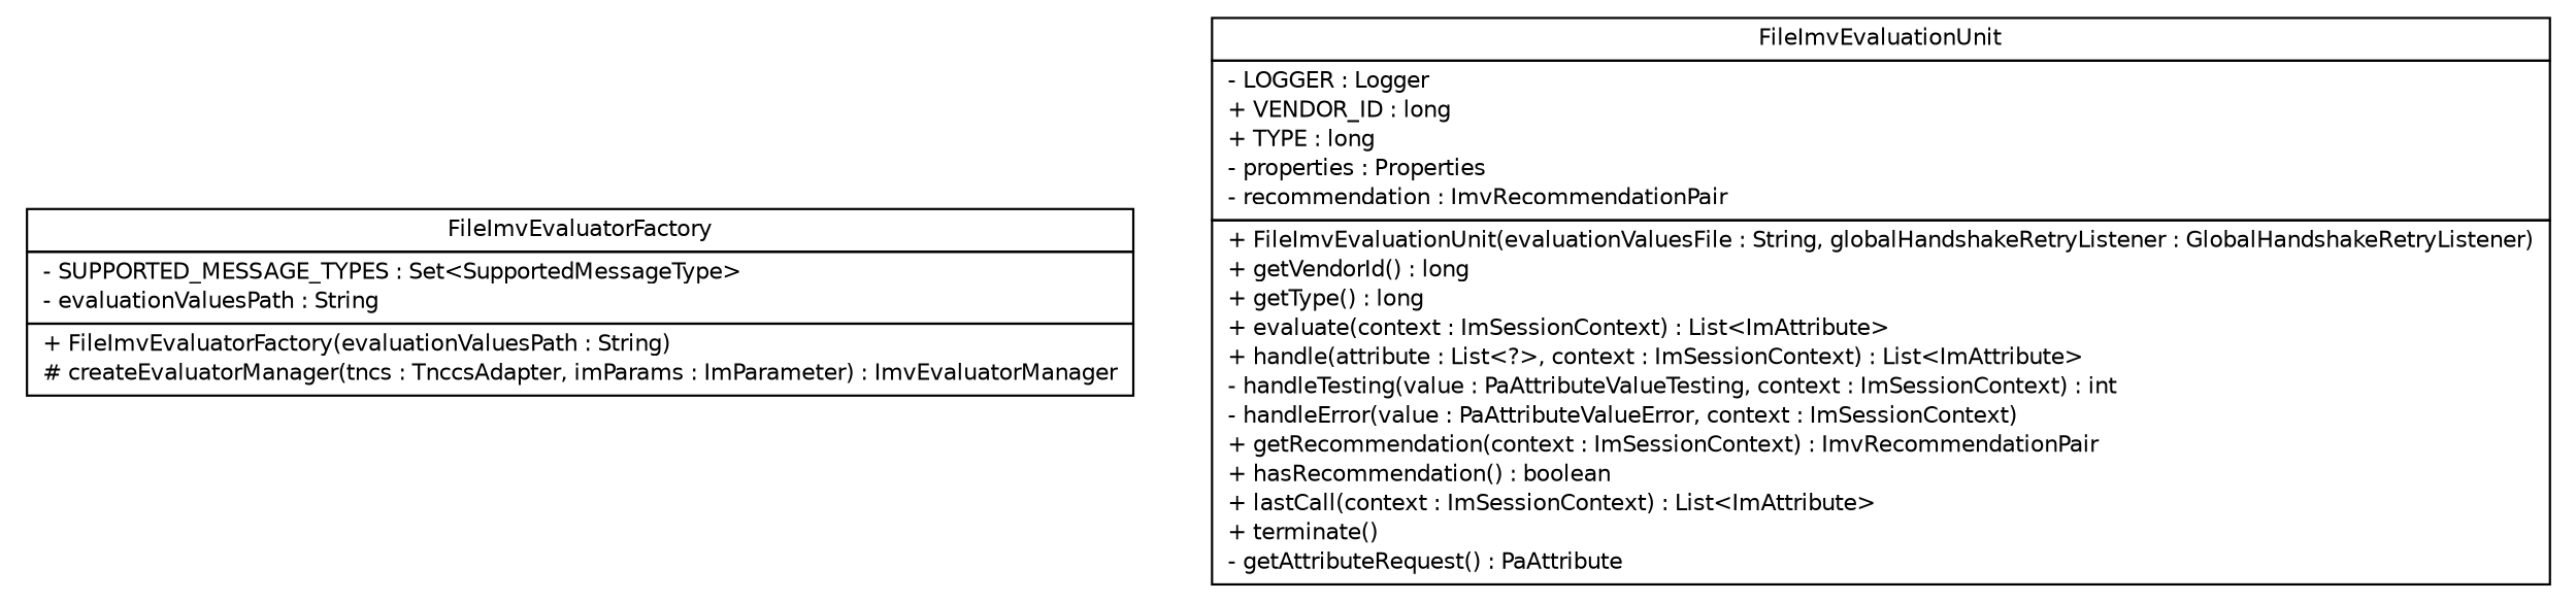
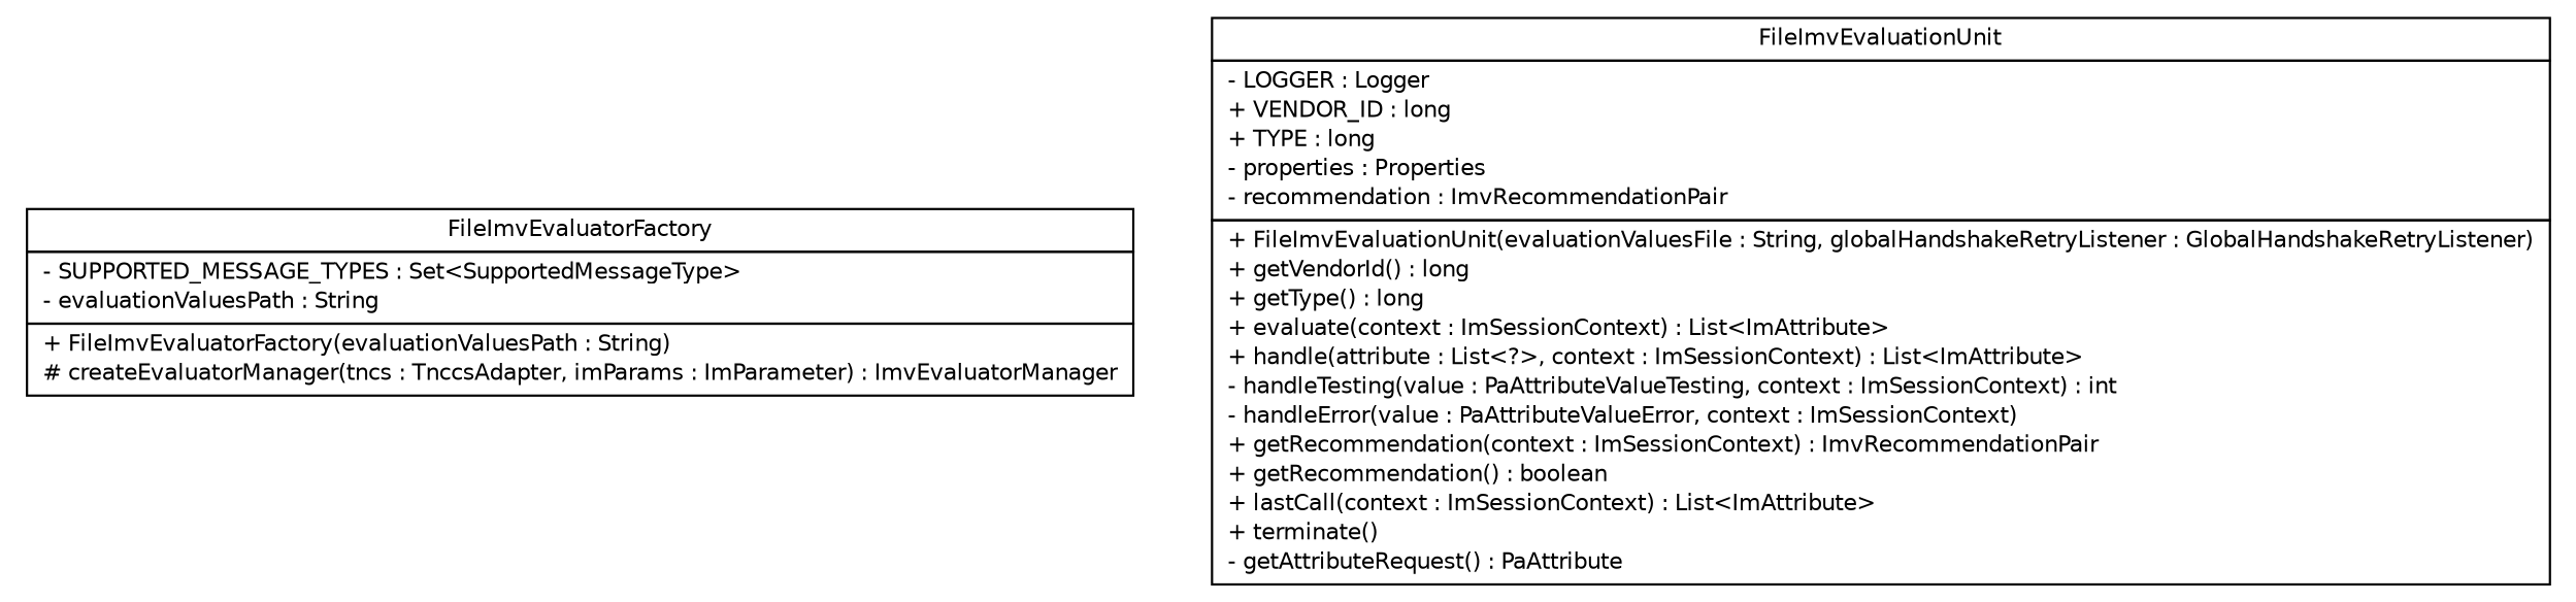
  digraph {
    nodesep=0.25
    ranksep=0.5
    node [fontcolor=black fontname=Helvetica fontsize=10.0 shape=plaintext]
    n1 [label=<<table title="de.hsbremen.tc.tnc.im.evaluate.example.file.FileImvEvaluatorFactory" border="0" cellborder="1" cellspacing="0" cellpadding="2" port="p" href="./FileImvEvaluatorFactory.html"> 		<tr><td><table border="0" cellspacing="0" cellpadding="1"> <tr><td align="center" balign="center"> FileImvEvaluatorFactory </td></tr> 		</table></td></tr> 		<tr><td><table border="0" cellspacing="0" cellpadding="1"> <tr><td align="left" balign="left"> - SUPPORTED_MESSAGE_TYPES : Set&lt;SupportedMessageType&gt; </td></tr> <tr><td align="left" balign="left"> - evaluationValuesPath : String </td></tr> 		</table></td></tr> 		<tr><td><table border="0" cellspacing="0" cellpadding="1"> <tr><td align="left" balign="left"> + FileImvEvaluatorFactory(evaluationValuesPath : String) </td></tr> <tr><td align="left" balign="left"> # createEvaluatorManager(tncs : TnccsAdapter, imParams : ImParameter) : ImvEvaluatorManager </td></tr> 		</table></td></tr> 		</table>>]
-   n2 [label=<<table title="de.hsbremen.tc.tnc.im.evaluate.example.file.FileImvEvaluationUnit" border="0" cellborder="1" cellspacing="0" cellpadding="2" port="p" href="./FileImvEvaluationUnit.html"> 		<tr><td><table border="0" cellspacing="0" cellpadding="1"> <tr><td align="center" balign="center"> FileImvEvaluationUnit </td></tr> 		</table></td></tr> 		<tr><td><table border="0" cellspacing="0" cellpadding="1"> <tr><td align="left" balign="left"> - LOGGER : Logger </td></tr> <tr><td align="left" balign="left"> + VENDOR_ID : long </td></tr> <tr><td align="left" balign="left"> + TYPE : long </td></tr> <tr><td align="left" balign="left"> - properties : Properties </td></tr> <tr><td align="left" balign="left"> - recommendation : ImvRecommendationPair </td></tr> 		</table></td></tr> 		<tr><td><table border="0" cellspacing="0" cellpadding="1"> <tr><td align="left" balign="left"> + FileImvEvaluationUnit(evaluationValuesFile : String, globalHandshakeRetryListener : GlobalHandshakeRetryListener) </td></tr> <tr><td align="left" balign="left"> + getVendorId() : long </td></tr> <tr><td align="left" balign="left"> + getType() : long </td></tr> <tr><td align="left" balign="left"> + evaluate(context : ImSessionContext) : List&lt;ImAttribute&gt; </td></tr> <tr><td align="left" balign="left"> + handle(attribute : List&lt;?&gt;, context : ImSessionContext) : List&lt;ImAttribute&gt; </td></tr> <tr><td align="left" balign="left"> - handleTesting(value : PaAttributeValueTesting, context : ImSessionContext) : int </td></tr> <tr><td align="left" balign="left"> - handleError(value : PaAttributeValueError, context : ImSessionContext) </td></tr> <tr><td align="left" balign="left"> + getRecommendation(context : ImSessionContext) : ImvRecommendationPair </td></tr> <tr><td align="left" balign="left"> + hasRecommendation() : boolean </td></tr> <tr><td align="left" balign="left"> + lastCall(context : ImSessionContext) : List&lt;ImAttribute&gt; </td></tr> <tr><td align="left" balign="left"> + terminate() </td></tr> <tr><td align="left" balign="left"> - getAttributeRequest() : PaAttribute </td></tr> 		</table></td></tr> 		</table>>]
+   n2 [label=<<table title="de.hsbremen.tc.tnc.im.evaluate.example.file.FileImvEvaluationUnit" border="0" cellborder="1" cellspacing="0" cellpadding="2" port="p" href="./FileImvEvaluationUnit.html"> 		<tr><td><table border="0" cellspacing="0" cellpadding="1"> <tr><td align="center" balign="center"> FileImvEvaluationUnit </td></tr> 		</table></td></tr> 		<tr><td><table border="0" cellspacing="0" cellpadding="1"> <tr><td align="left" balign="left"> - LOGGER : Logger </td></tr> <tr><td align="left" balign="left"> + VENDOR_ID : long </td></tr> <tr><td align="left" balign="left"> + TYPE : long </td></tr> <tr><td align="left" balign="left"> - properties : Properties </td></tr> <tr><td align="left" balign="left"> - recommendation : ImvRecommendationPair </td></tr> 		</table></td></tr> 		<tr><td><table border="0" cellspacing="0" cellpadding="1"> <tr><td align="left" balign="left"> + FileImvEvaluationUnit(evaluationValuesFile : String, globalHandshakeRetryListener : GlobalHandshakeRetryListener) </td></tr> <tr><td align="left" balign="left"> + getVendorId() : long </td></tr> <tr><td align="left" balign="left"> + getType() : long </td></tr> <tr><td align="left" balign="left"> + evaluate(context : ImSessionContext) : List&lt;ImAttribute&gt; </td></tr> <tr><td align="left" balign="left"> + handle(attribute : List&lt;?&gt;, context : ImSessionContext) : List&lt;ImAttribute&gt; </td></tr> <tr><td align="left" balign="left"> - handleTesting(value : PaAttributeValueTesting, context : ImSessionContext) : int </td></tr> <tr><td align="left" balign="left"> - handleError(value : PaAttributeValueError, context : ImSessionContext) </td></tr> <tr><td align="left" balign="left"> + getRecommendation(context : ImSessionContext) : ImvRecommendationPair </td></tr> <tr><td align="left" balign="left"> + getRecommendation() : boolean </td></tr> <tr><td align="left" balign="left"> + lastCall(context : ImSessionContext) : List&lt;ImAttribute&gt; </td></tr> <tr><td align="left" balign="left"> + terminate() </td></tr> <tr><td align="left" balign="left"> - getAttributeRequest() : PaAttribute </td></tr> 		</table></td></tr> 		</table>>]
  }
